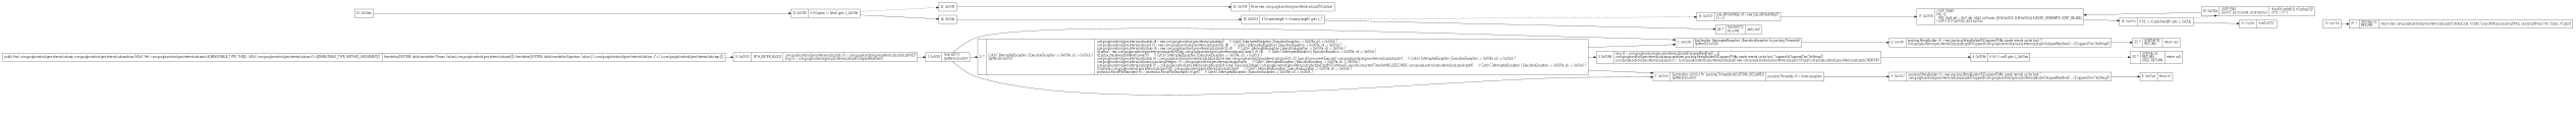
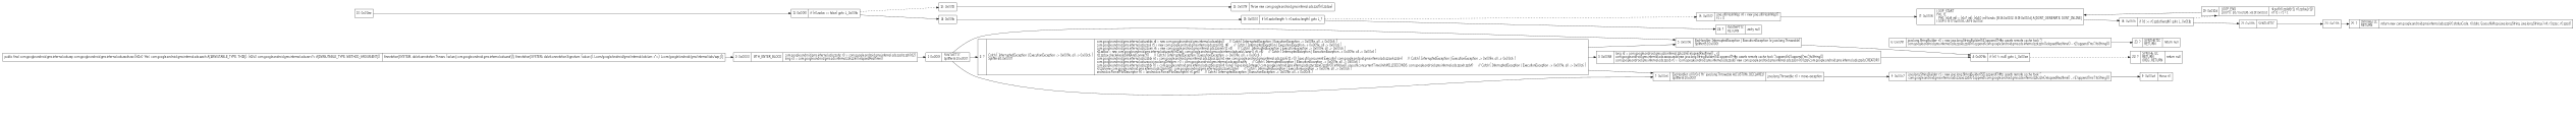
  digraph {
    fontname="Comic Neue"
    rankdir=LR
    node [fontname="Comic Neue" shape=record]
    edge [fontname="Comic Neue"]
    n1 [label="{0\:\ 0x0000|MTH_ENTER_BLOCK\l|com.google.android.gms.internal.ads.zzahz r0 = com.google.android.gms.internal.ads.zzahz.zzh(r12)\llong r2 = com.google.android.gms.ads.internal.zzk.zzln().elapsedRealtime()\l}"]
    n2 [label="{1\:\ 0x000f|SYNTHETIC\lSplitter:B:1:0x000f\l}"]
    n3 [label="{2\:\ ?|Catch:\{ InterruptedException \| ExecutionException \-\> 0x009e, all \-\> 0x00c6 \}\lSplitter:B:1:0x000f\l|com.google.android.gms.internal.ads.zzbbs r4 = new com.google.android.gms.internal.ads.zzbbs()     \/\/ Catch:\{ InterruptedException \| ExecutionException \-\> 0x009e, all \-\> 0x00c6 \}\lcom.google.android.gms.internal.ads.zzail r5 = new com.google.android.gms.internal.ads.zzail(r11, r4)     \/\/ Catch:\{ InterruptedException \| ExecutionException \-\> 0x009e, all \-\> 0x00c6 \}\lcom.google.android.gms.internal.ads.zzaim r6 = new com.google.android.gms.internal.ads.zzaim(r11, r4)     \/\/ Catch:\{ InterruptedException \| ExecutionException \-\> 0x009e, all \-\> 0x00c6 \}\lr11.zzdax = new com.google.android.gms.internal.ads.zzahy(r11.zzlj, com.google.android.gms.ads.internal.zzk.zzlu().zzwr(), r5, r6)     \/\/ Catch:\{ InterruptedException \| ExecutionException \-\> 0x009e, all \-\> 0x00c6 \}\lr11.zzdax.checkAvailabilityAndConnect()     \/\/ Catch:\{ InterruptedException \| ExecutionException \-\> 0x009e, all \-\> 0x00c6 \}\lcom.google.android.gms.internal.ads.zzbbi r4 = com.google.android.gms.internal.ads.zzbas.zza(r4, new com.google.android.gms.internal.ads.zzaii(r11, r0), (java.util.concurrent.Executor) com.google.android.gms.internal.ads.zzaxh.zzdvr)     \/\/ Catch:\{ InterruptedException \| ExecutionException \-\> 0x009e, all \-\> 0x00c6 \}\lcom.google.android.gms.internal.ads.zzaci\<java.lang.Integer\> r0 = com.google.android.gms.internal.ads.zzact.zzcty     \/\/ Catch:\{ InterruptedException \| ExecutionException \-\> 0x009e, all \-\> 0x00c6 \}\lcom.google.android.gms.internal.ads.zzbbi r0 = com.google.android.gms.internal.ads.zzbas.zza(r4, (long) ((java.lang.Integer) com.google.android.gms.internal.ads.zzyr.zzpe().zzd(r0)).intValue(), java.util.concurrent.TimeUnit.MILLISECONDS, com.google.android.gms.internal.ads.zzaxh.zzdvt)     \/\/ Catch:\{ InterruptedException \| ExecutionException \-\> 0x009e, all \-\> 0x00c6 \}\lr0.zza(new com.google.android.gms.internal.ads.zzaik(r11), com.google.android.gms.internal.ads.zzaxh.zzdvr)     \/\/ Catch:\{ InterruptedException \| ExecutionException \-\> 0x009e, all \-\> 0x00c6 \}\landroid.os.ParcelFileDescriptor r0 = (android.os.ParcelFileDescriptor) r0.get()     \/\/ Catch:\{ InterruptedException \| ExecutionException \-\> 0x009e, all \-\> 0x00c6 \}\l}"]
    n4 [label="{5\:\ 0x009e|ExcHandler: InterruptedException \| ExecutionException (e java.lang.Throwable)\lSplitter:B:1:0x000f\l}"]
    n5 [label="{7\:\ 0x00c6|ExcHandler: all (r0v1 'th' java.lang.Throwable A[CUSTOM_DECLARE])\lSplitter:B:1:0x000f\l|java.lang.Throwable r0 = move\-exception\l}"]
    n6 [label="{3\:\ 0x0068|long r2 = com.google.android.gms.ads.internal.zzk.zzln().elapsedRealtime() \- r2\lcom.google.android.gms.internal.ads.zzaxa.zzds(new java.lang.StringBuilder(52).append(\"Http assets remote cache took \").append(r2).append(\"ms\").toString())\lcom.google.android.gms.internal.ads.zzaib r0 = (com.google.android.gms.internal.ads.zzaib) new com.google.android.gms.internal.ads.zzarv(r0).zza(com.google.android.gms.internal.ads.zzaib.CREATOR)\l}"]
    n7 [label="{6\:\ 0x009f|java.lang.StringBuilder r0 = new java.lang.StringBuilder(52).append(\"Http assets remote cache took \")\lcom.google.android.gms.internal.ads.zzaxa.zzds(r0.append(com.google.android.gms.ads.internal.zzk.zzln().elapsedRealtime() \- r2).append(\"ms\").toString())\l}"]
    n8 [label="{8\:\ 0x00c7|java.lang.StringBuilder r1 = new java.lang.StringBuilder(52).append(\"Http assets remote cache took \")\lcom.google.android.gms.internal.ads.zzaxa.zzds(r1.append(com.google.android.gms.ads.internal.zzk.zzln().elapsedRealtime() \- r2).append(\"ms\").toString())\l}"]
    n9 [label="{4\:\ 0x009b|if (r0 != null) goto L_0x00ee\l}"]
    n10 [label="{22\:\ ?|SYNTHETIC\lRETURN\lORIG_RETURN\l|return null\l}"]
    n11 [label="{10\:\ 0x00ee}"]
    n12 [label="{11\:\ 0x00f0|if (r0.zzdav == false) goto L_0x00fa\l}"]
    n13 [label="{23\:\ ?|SYNTHETIC\lRETURN\l|return null\l}"]
    n14 [label="{9\:\ 0x00ed|throw r0\l}"]
    n15 [label="{12\:\ 0x00f2}"]
    n16 [label="{14\:\ 0x00fa}"]
    n17 [label="{13\:\ 0x00f9|throw new com.google.android.gms.internal.ads.zzaf(r0.zzdaw)\l}"]
    n18 [label="{15\:\ 0x0100|if (r0.zzdat.length != r0.zzdau.length) goto L_?\l}"]
    n19 [label="{16\:\ 0x0102|java.util.HashMap r4 = new java.util.HashMap()\lr1 = 0\l}"]
    n20 [label="{24\:\ ?|SYNTHETIC\lRETURN\l|zzcty null\l}"]
    n21 [label="{17\:\ 0x0108|LOOP_START\lPHI: r1 \l  PHI: (r1v8 int) = (r1v7 int), (r1v10 int) binds: [B:16:0x0102, B:19:0x010d] A[DONT_GENERATE, DONT_INLINE]\lLOOP:0: B:17:0x0108\-\>B:19:0x010d\l}"]
    n22 [label="{18\:\ 0x010b|if (r1 \>= r0.zzdat.length) goto L_0x011b\l}"]
    n23 [label="{19\:\ 0x010d|LOOP_END\lLOOP:0: B:17:0x0108\-\>B:19:0x010d\l|r4.put(r0.zzdat[r1], r0.zzdau[r1])\lint r1 = r1 + 1\l}"]
    n24 [label="{21\:\ 0x011b|SYNTHETIC\l}"]
    n25 [label="{20\:\ 0x011b}"]
    n26 [label="{25\:\ ?|SYNTHETIC\lRETURN\l|return new com.google.android.gms.internal.ads.zzp(r0.statusCode, r0.data, (java.util.Map\<java.lang.String, java.lang.String\>) r4, r0.zzac, r0.zzad)\l}"]
    n27 [label="{public final com.google.android.gms.internal.ads.zzp com.google.android.gms.internal.ads.zzaih.zzc((r11v0 'this' com.google.android.gms.internal.ads.zzaih A[IMMUTABLE_TYPE, THIS]), (r12v0 com.google.android.gms.internal.ads.zzr\<?\> A[IMMUTABLE_TYPE, METHOD_ARGUMENT]))  | Annotation[SYSTEM, dalvik.annotation.Throws, \{value=[com.google.android.gms.internal.ads.zzaf]\}], Annotation[SYSTEM, dalvik.annotation.Signature, \{value=[(, Lcom\/google\/android\/gms\/internal\/ads\/zzr, \<*\>;), Lcom\/google\/android\/gms\/internal\/ads\/zzp;]\}]\l}"]
    n1 -> n2
    n2 -> n3
    n2 -> n4
    n2 -> n5
    n3 -> n4
    n3 -> n5
    n3 -> n6
-   n4 -> n7
+   n4 -> n9
    n5 -> n8
    n6 -> n9
    n7 -> n13
    n8 -> n14
    n9 -> n10 [style=dashed]
    n11 -> n12
    n12 -> n15 [style=dashed]
    n12 -> n16
    n15 -> n17
    n16 -> n18
    n18 -> n19 [style=dashed]
    n18 -> n20
    n19 -> n21
    n21 -> n22
    n22 -> n23 [style=dashed]
    n22 -> n24
    n23 -> n21
+   n24 -> n25
    n25 -> n26
    n27 -> n1
  }
